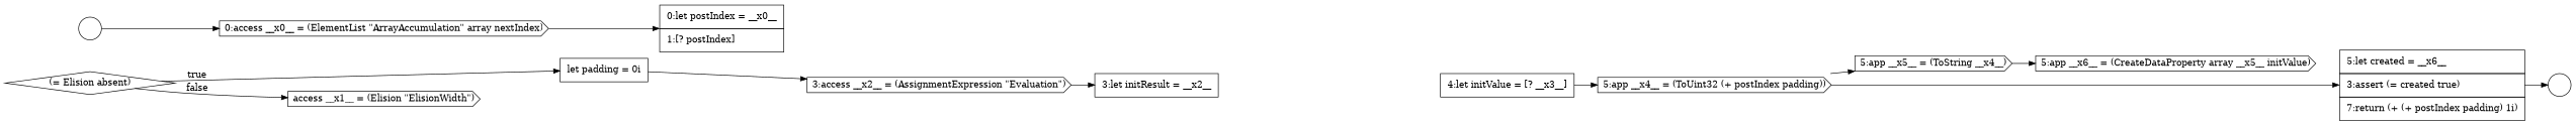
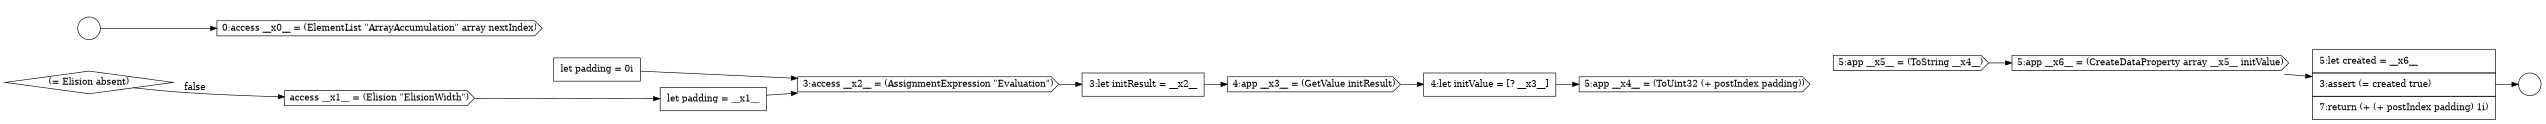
  digraph {
    rankdir=LR
    node [color=black fillcolor=white shape=cds style=filled]
    edge [color=black]
    n1 [label=<<font color="black">(= Elision absent)</font>> shape=diamond]
    n2 [label=<<font color="black">     <table border="0" cellborder="1" cellspacing="0" cellpadding="10">       <tr><td align="left">let padding = 0i</td></tr>     </table>   </font>> margin=0 shape=none]
    n3 [label=<<font color="black">access __x1__ = (Elision &quot;ElisionWidth&quot;)</font>>]
    n4 [label=<<font color="black">3:access __x2__ = (AssignmentExpression &quot;Evaluation&quot;)</font>>]
+   n5 [label=<<font color="black">     <table border="0" cellborder="1" cellspacing="0" cellpadding="10">       <tr><td align="left">let padding = __x1__</td></tr>     </table>   </font>> margin=0 shape=none]
    n6 [label=<<font color="black">     <table border="0" cellborder="1" cellspacing="0" cellpadding="10">       <tr><td align="left">3:let initResult = __x2__</td></tr>     </table>   </font>> margin=0 shape=none]
+   n7 [label=<<font color="black">4:app __x3__ = (GetValue initResult)</font>>]
    n8 [label=<<font color="black">     <table border="0" cellborder="1" cellspacing="0" cellpadding="10">       <tr><td align="left">4:let initValue = [? __x3__]</td></tr>     </table>   </font>> margin=0 shape=none]
    n9 [label=<<font color="black">5:app __x5__ = (ToString __x4__)</font>>]
    n10 [label=<<font color="black">5:app __x6__ = (CreateDataProperty array __x5__ initValue)</font>>]
    n11 [label=<<font color="black">     <table border="0" cellborder="1" cellspacing="0" cellpadding="10">       <tr><td align="left">5:let created = __x6__</td></tr>       <tr><td align="left">3:assert (= created true)</td></tr>       <tr><td align="left">7:return (+ (+ postIndex padding) 1i)</td></tr>     </table>   </font>> margin=0 shape=none]
    n12 [label=<<font color="black">0:access __x0__ = (ElementList &quot;ArrayAccumulation&quot; array nextIndex)</font>>]
-   n13 [label=<<font color="black">     <table border="0" cellborder="1" cellspacing="0" cellpadding="10">       <tr><td align="left">0:let postIndex = __x0__</td></tr>       <tr><td align="left">1:[? postIndex]</td></tr>     </table>   </font>> margin=0 shape=none]
    n14 [label=" " shape=circle]
    n15 [label=<<font color="black">5:app __x4__ = (ToUint32 (+ postIndex padding))</font>>]
    n16 [label=" " shape=circle]
-   n1 -> n2 [label=<<font color="black">true</font>>]
    n1 -> n3 [label=<<font color="black">false</font>>]
    n2 -> n4
+   n3 -> n5
    n4 -> n6
+   n5 -> n4
+   n6 -> n7
+   n7 -> n8
    n8 -> n15
    n9 -> n10
-   n15 -> n11
+   n10 -> n11
    n11 -> n14
-   n12 -> n13
-   n15 -> n9
    n16 -> n12
  }
